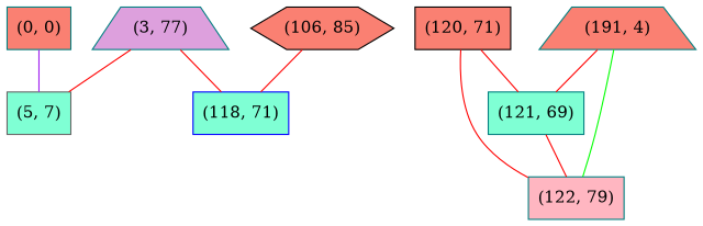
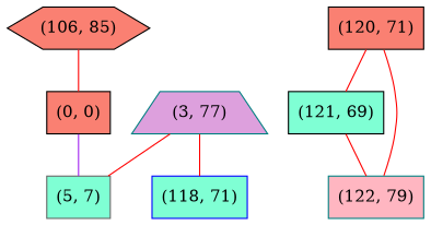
  graph {
    node [color=teal fillcolor=salmon shape=box style=filled]
    edge [color=red weight=1]
-   "(0, 0)"
+   "(0, 0)" [color=black]
    n2 [color=gray40 fillcolor=aquamarine label="(5, 7)"]
    "(120, 71)" [color=black]
-   "(121, 69)" [fillcolor=aquamarine]
+   "(121, 69)" [color=black fillcolor=aquamarine]
    n5 [fillcolor=lightpink label="(122, 79)"]
    "(118, 71)" [color=blue fillcolor=aquamarine]
    "(3, 77)" [fillcolor=plum shape=trapezium]
-   "(191, 4)" [shape=trapezium]
    "(106, 85)" [color=black shape=hexagon]
    "(0, 0)" -- n2 [color=purple weight=4]
    "(120, 71)" -- "(121, 69)"
    "(120, 71)" -- n5
    "(121, 69)" -- n5
    "(3, 77)" -- n2
    "(3, 77)" -- "(118, 71)"
-   "(191, 4)" -- "(121, 69)"
-   "(191, 4)" -- n5 [color=green weight=2]
-   "(106, 85)" -- "(118, 71)"
+   "(106, 85)" -- "(0, 0)"
  }
